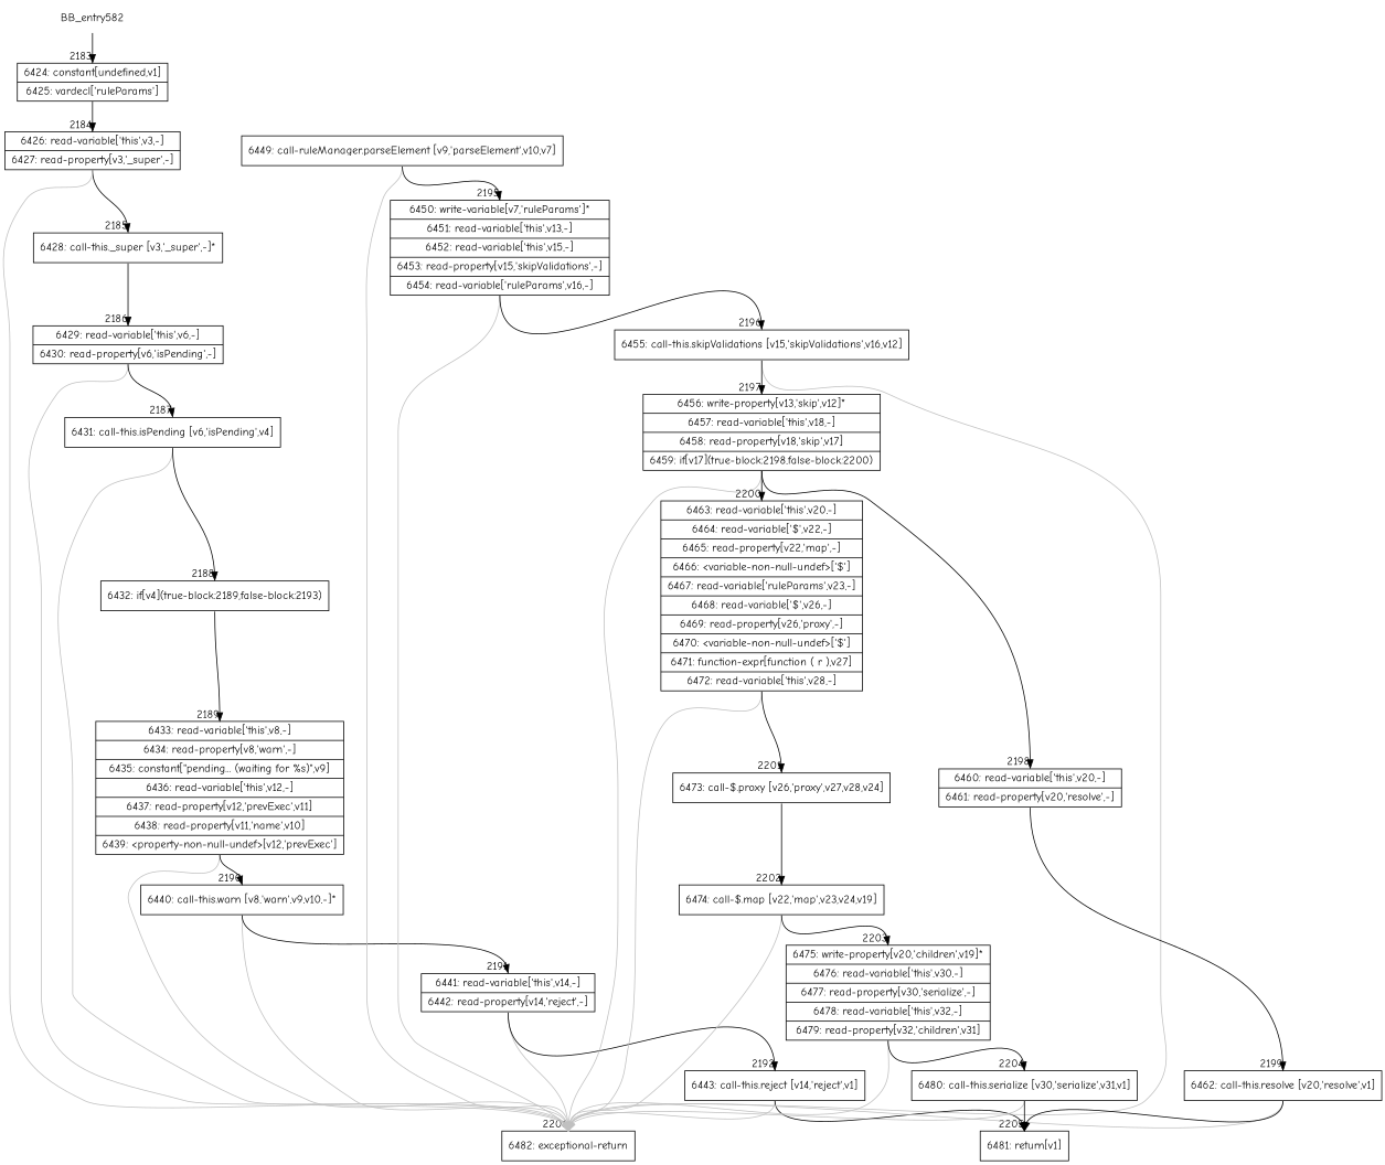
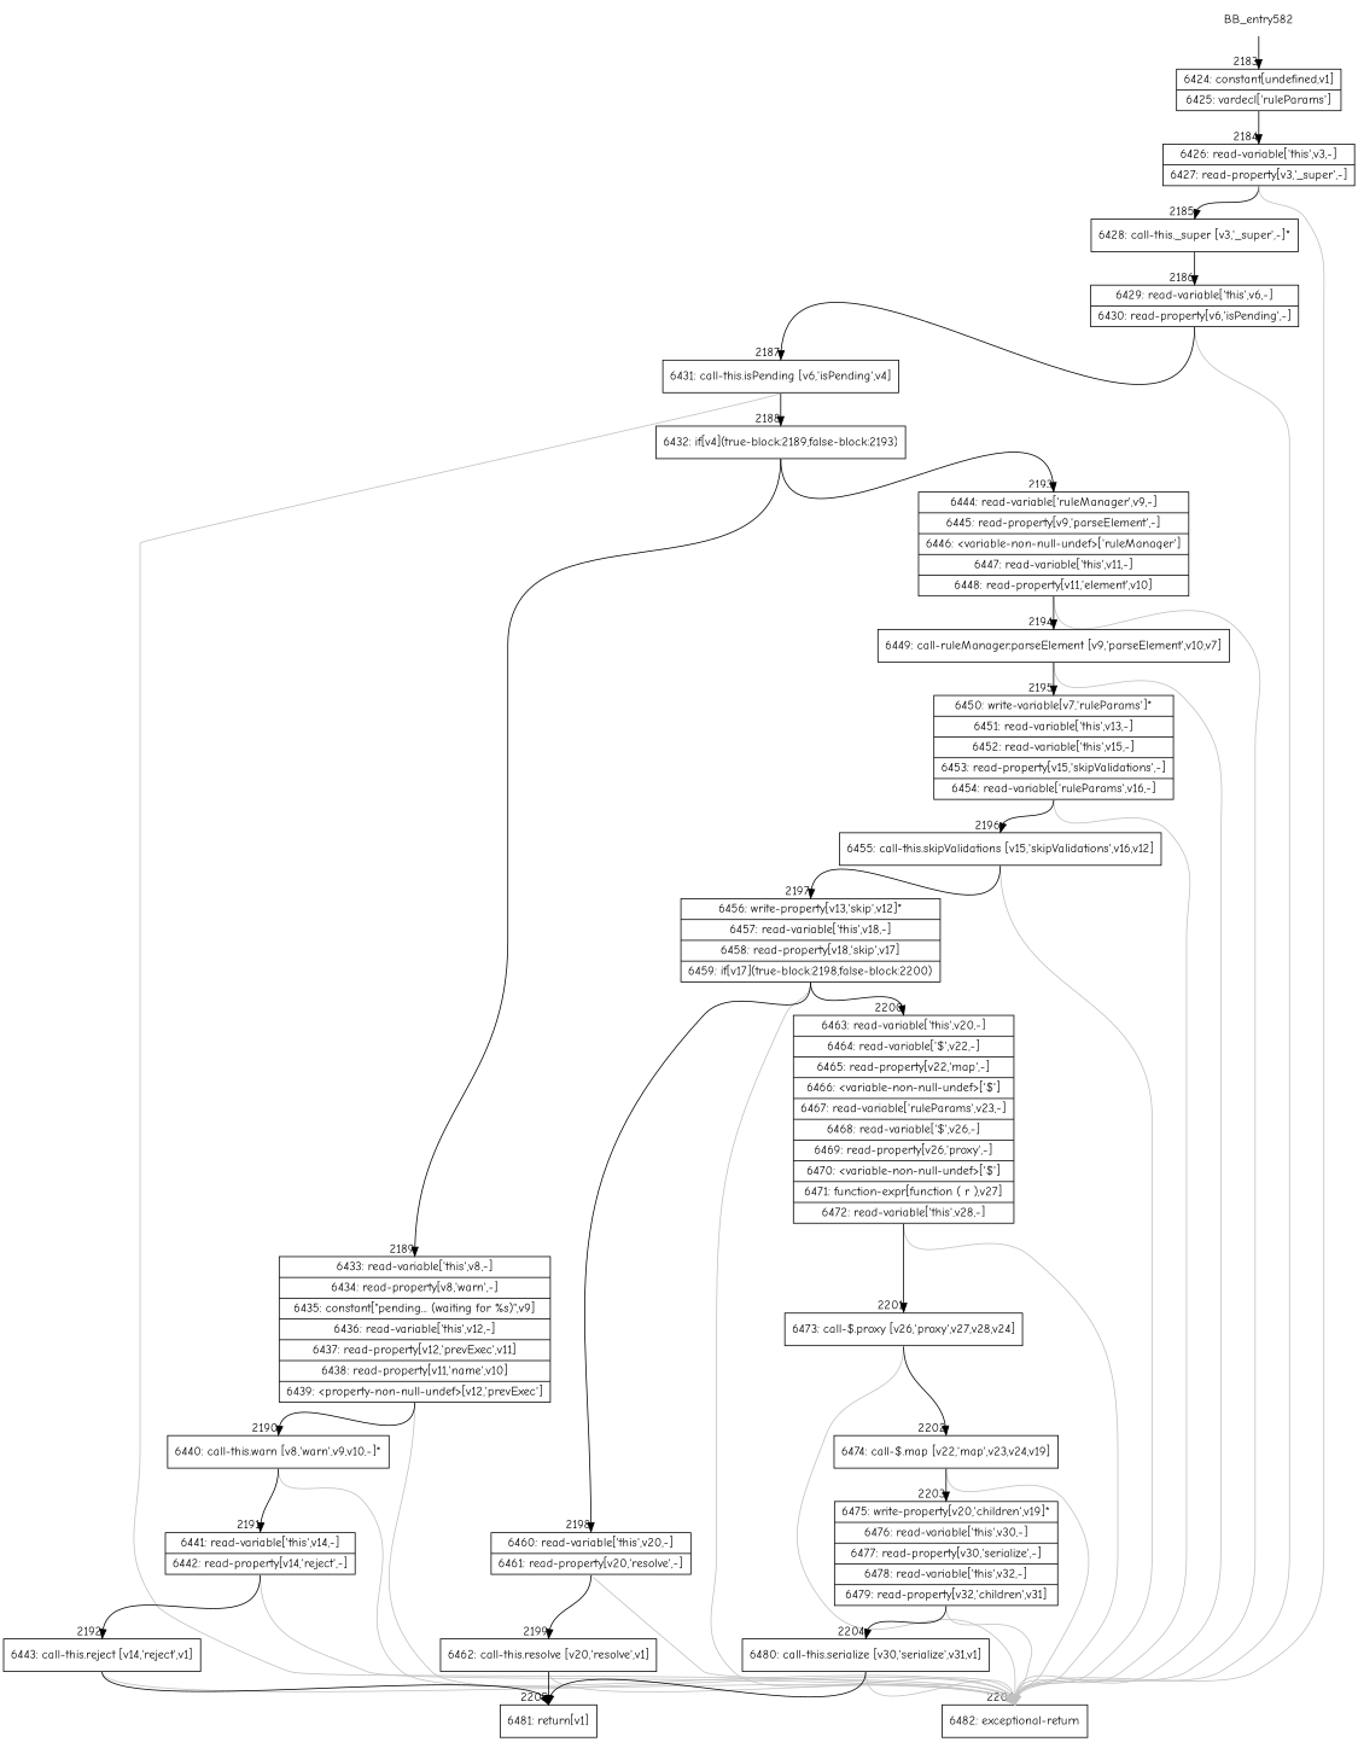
  digraph {
    fontname="Comic Neue"
    rankdir=TD
    node [fontname="Comic Neue" shape=record]
    edge [fontname="Comic Neue" headport=n tailport=s]
    n1 [label=BB_entry582 shape=none]
    n2 [label="{6424: constant[undefined,v1]|6425: vardecl['ruleParams']}"]
    n3 [label="{6426: read-variable['this',v3,-]|6427: read-property[v3,'_super',-]}"]
    n4 [label="{6428: call-this._super [v3,'_super',-]*}"]
    n5 [label="{6482: exceptional-return}"]
    n6 [label="{6429: read-variable['this',v6,-]|6430: read-property[v6,'isPending',-]}"]
    n7 [label="{6431: call-this.isPending [v6,'isPending',v4]}"]
    n8 [label="{6432: if[v4](true-block:2189,false-block:2193)}"]
    n9 [label="{6433: read-variable['this',v8,-]|6434: read-property[v8,'warn',-]|6435: constant[\"pending... (waiting for %s)\",v9]|6436: read-variable['this',v12,-]|6437: read-property[v12,'prevExec',v11]|6438: read-property[v11,'name',v10]|6439: \<property-non-null-undef\>[v12,'prevExec']}"]
+   n10 [label="{6444: read-variable['ruleManager',v9,-]|6445: read-property[v9,'parseElement',-]|6446: \<variable-non-null-undef\>['ruleManager']|6447: read-variable['this',v11,-]|6448: read-property[v11,'element',v10]}"]
    n11 [label="{6440: call-this.warn [v8,'warn',v9,v10,-]*}"]
    n12 [label="{6449: call-ruleManager.parseElement [v9,'parseElement',v10,v7]}"]
    n13 [label="{6441: read-variable['this',v14,-]|6442: read-property[v14,'reject',-]}"]
    n14 [label="{6450: write-variable[v7,'ruleParams']*|6451: read-variable['this',v13,-]|6452: read-variable['this',v15,-]|6453: read-property[v15,'skipValidations',-]|6454: read-variable['ruleParams',v16,-]}"]
    n15 [label="{6443: call-this.reject [v14,'reject',v1]}"]
    n16 [label="{6481: return[v1]}"]
    n17 [label="{6455: call-this.skipValidations [v15,'skipValidations',v16,v12]}"]
    n18 [label="{6456: write-property[v13,'skip',v12]*|6457: read-variable['this',v18,-]|6458: read-property[v18,'skip',v17]|6459: if[v17](true-block:2198,false-block:2200)}"]
    n19 [label="{6460: read-variable['this',v20,-]|6461: read-property[v20,'resolve',-]}"]
    n20 [label="{6463: read-variable['this',v20,-]|6464: read-variable['$',v22,-]|6465: read-property[v22,'map',-]|6466: \<variable-non-null-undef\>['$']|6467: read-variable['ruleParams',v23,-]|6468: read-variable['$',v26,-]|6469: read-property[v26,'proxy',-]|6470: \<variable-non-null-undef\>['$']|6471: function-expr[function ( r ),v27]|6472: read-variable['this',v28,-]}"]
    n21 [label="{6462: call-this.resolve [v20,'resolve',v1]}"]
    n22 [label="{6473: call-$.proxy [v26,'proxy',v27,v28,v24]}"]
    n23 [label="{6474: call-$.map [v22,'map',v23,v24,v19]}"]
    n24 [label="{6475: write-property[v20,'children',v19]*|6476: read-variable['this',v30,-]|6477: read-property[v30,'serialize',-]|6478: read-variable['this',v32,-]|6479: read-property[v32,'children',v31]}"]
    n25 [label="{6480: call-this.serialize [v30,'serialize',v31,v1]}"]
    n1 -> n2 [headlabel="    2183"]
    n2 -> n3 [headlabel="      2184"]
    n3 -> n4 [headlabel="      2185"]
    n3 -> n5 [color=gray headlabel="      2206"]
    n4 -> n6 [headlabel="      2186"]
    n6 -> n5 [color=gray]
    n6 -> n7 [headlabel="      2187"]
    n7 -> n5 [color=gray]
    n7 -> n8 [headlabel="      2188"]
    n8 -> n9 [headlabel="      2189"]
+   n8 -> n10 [headlabel="      2193"]
    n9 -> n5 [color=gray]
    n9 -> n11 [headlabel="      2190"]
+   n10 -> n5 [color=gray]
+   n10 -> n12 [headlabel="      2194"]
    n11 -> n5 [color=gray]
    n11 -> n13 [headlabel="      2191"]
    n12 -> n5 [color=gray]
    n12 -> n14 [headlabel="      2195"]
    n13 -> n5 [color=gray]
    n13 -> n15 [headlabel="      2192"]
    n14 -> n5 [color=gray]
    n14 -> n17 [headlabel="      2196"]
    n15 -> n5 [color=gray]
    n15 -> n16 [headlabel="      2205"]
    n17 -> n5 [color=gray]
    n17 -> n18 [headlabel="      2197"]
    n18 -> n5 [color=gray]
    n18 -> n19 [headlabel="      2198"]
    n18 -> n20 [headlabel="      2200"]
+   n19 -> n5 [color=gray]
    n19 -> n21 [headlabel="      2199"]
    n20 -> n5 [color=gray]
    n20 -> n22 [headlabel="      2201"]
    n21 -> n5 [color=gray]
    n21 -> n16
+   n22 -> n5 [color=gray]
    n22 -> n23 [headlabel="      2202"]
    n23 -> n5 [color=gray]
    n23 -> n24 [headlabel="      2203"]
    n24 -> n5 [color=gray]
    n24 -> n25 [headlabel="      2204"]
    n25 -> n5 [color=gray]
    n25 -> n16
  }
